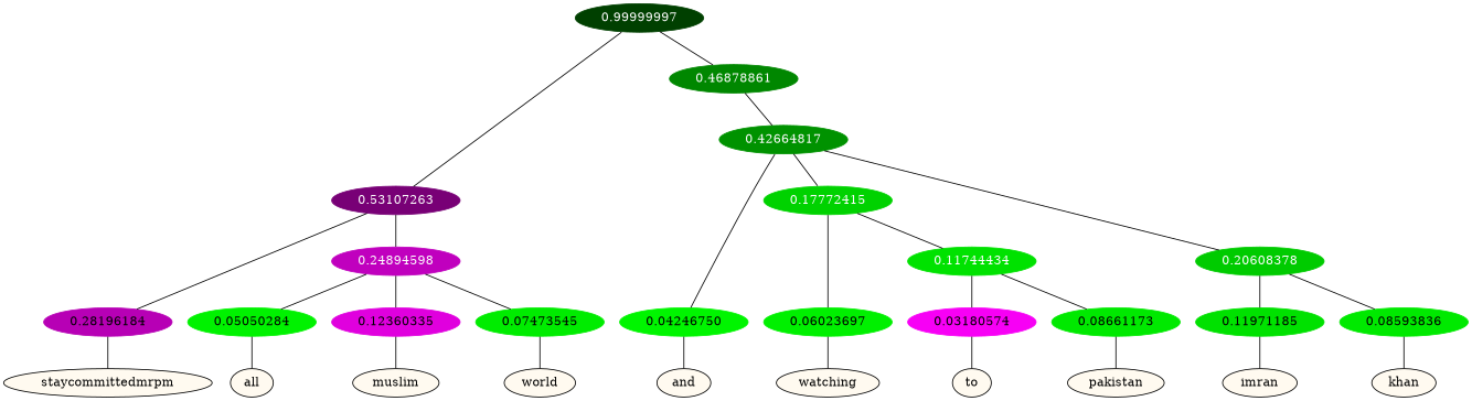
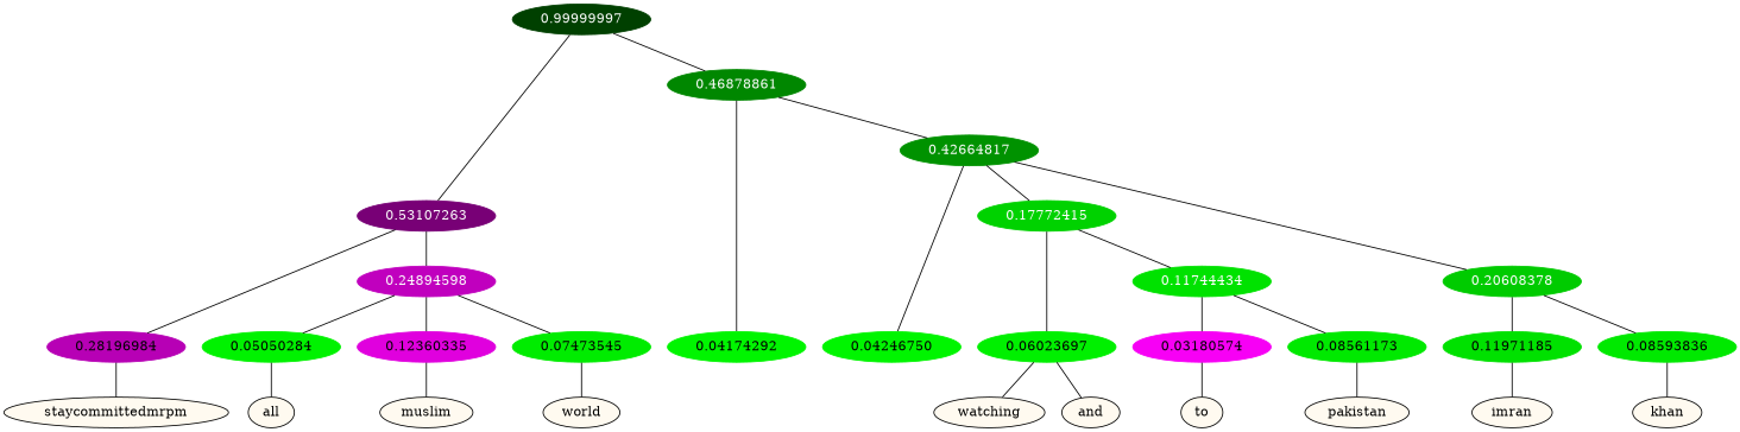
  graph {
    node [color=black format=png nodesep=0.001 ordering=out overlap_scaling=0.01 ranksep=0.001 style=filled fontcolor=black]
    n1 [fillcolor=floralwhite height=0.15 label=staycommittedmrpm style="filled,solid" width=0.15 fontcolor=""]
    n2 [fillcolor=floralwhite height=0.15 label=all style="filled,solid" width=0.15 fontcolor=""]
    n3 [fillcolor=floralwhite height=0.15 label=muslim style="filled,solid" width=0.15 fontcolor=""]
    n4 [fillcolor=floralwhite height=0.15 label=world style="filled,solid" width=0.15 fontcolor=""]
    n5 [fillcolor=floralwhite height=0.15 label=watching style="filled,solid" width=0.15 fontcolor=""]
    n6 [fillcolor=floralwhite height=0.15 label=to style="filled,solid" width=0.15 fontcolor=""]
    n7 [fillcolor=floralwhite height=0.15 label=pakistan style="filled,solid" width=0.15 fontcolor=""]
    n8 [fillcolor=floralwhite height=0.15 label=and style="filled,solid" width=0.15 fontcolor=""]
    n9 [fillcolor=floralwhite height=0.15 label=imran style="filled,solid" width=0.15 fontcolor=""]
    n10 [fillcolor=floralwhite height=0.15 label=khan style="filled,solid" width=0.15 fontcolor=""]
-   n11 [color="0.835 1.000 0.718" height=0.15 label=0.28196184 width=0.15]
+   n11 [color="0.835 1.000 0.718" height=0.15 label=0.28196984 width=0.15]
    n12 [color="0.334 1.000 0.949" height=0.15 label=0.05050284 width=0.15]
    n13 [color="0.835 1.000 0.876" height=0.15 label=0.12360335 width=0.15]
    n14 [color="0.334 1.000 0.925" height=0.15 label=0.07473545 width=0.15]
+   n15 [color="0.334 1.000 0.958" height=0.15 label=0.04174292 width=0.15]
    n16 [color="0.334 1.000 0.940" height=0.15 label=0.06023697 width=0.15]
    n17 [color="0.835 1.000 0.968" height=0.15 label=0.03180574 width=0.15]
-   n18 [color="0.334 1.000 0.914" height=0.15 label=0.08661173 width=0.15]
+   n18 [color="0.334 1.000 0.914" height=0.15 label=0.08561173 width=0.15]
    n19 [color="0.334 1.000 0.958" height=0.15 label=0.04246750 width=0.15]
    n20 [color="0.334 1.000 0.880" height=0.15 label=0.11971185 width=0.15]
    n21 [color="0.334 1.000 0.914" height=0.15 label=0.08593836 width=0.15]
    n22 [color="0.334 1.000 0.250" fontcolor=grey99 height=0.15 label=0.99999997 width=0.15]
    n23 [color="0.835 1.000 0.469" fontcolor=grey99 height=0.15 label=0.53107263 width=0.15]
    n24 [color="0.334 1.000 0.531" fontcolor=grey99 height=0.15 label=0.46878861 width=0.15]
    n25 [color="0.835 1.000 0.751" fontcolor=grey99 height=0.15 label=0.24894598 width=0.15]
    n26 [color="0.334 1.000 0.573" fontcolor=grey99 height=0.15 label=0.42664817 width=0.15]
    n27 [color="0.334 1.000 0.822" fontcolor=grey99 height=0.15 label=0.17772415 width=0.15]
    n28 [color="0.334 1.000 0.794" fontcolor=grey99 height=0.15 label=0.20608378 width=0.15]
    n29 [color="0.334 1.000 0.883" fontcolor=grey99 height=0.15 label=0.11744434 width=0.15]
    subgraph sub_1 {
      rank=same
      n1
      n2
      n3
      n4
      n5
      n6
      n7
      n8
      n9
      n10
    }
    subgraph sub_2 {
      rank=same
      n11
      n12
      n13
      n14
+     n15
      n16
      n17
      n18
      n19
      n20
      n21
    }
    n11 -- n1
    n12 -- n2
    n13 -- n3
    n14 -- n4
    n16 -- n5
    n17 -- n6
    n18 -- n7
-   n19 -- n8
+   n16 -- n8
    n20 -- n9
    n21 -- n10
    n22 -- n23
    n22 -- n24
    n23 -- n11
    n23 -- n25
+   n24 -- n15
    n24 -- n26
    n25 -- n12
    n25 -- n13
    n25 -- n14
    n26 -- n19
    n26 -- n27
    n26 -- n28
    n27 -- n16
    n27 -- n29
    n28 -- n20
    n28 -- n21
    n29 -- n17
    n29 -- n18
  }
